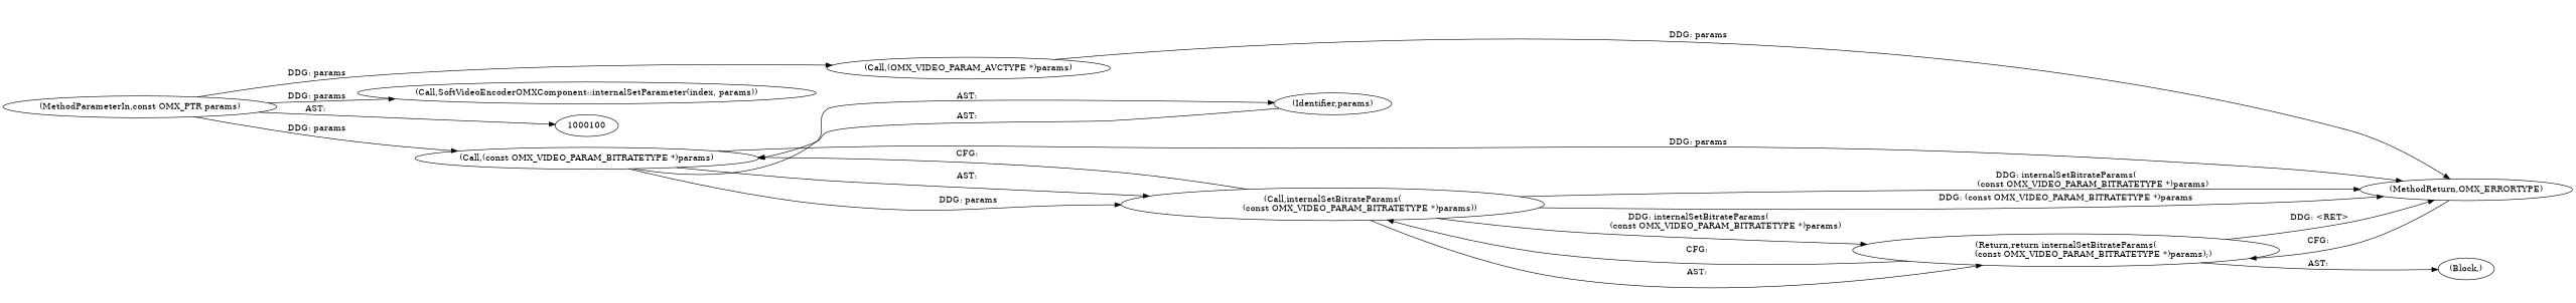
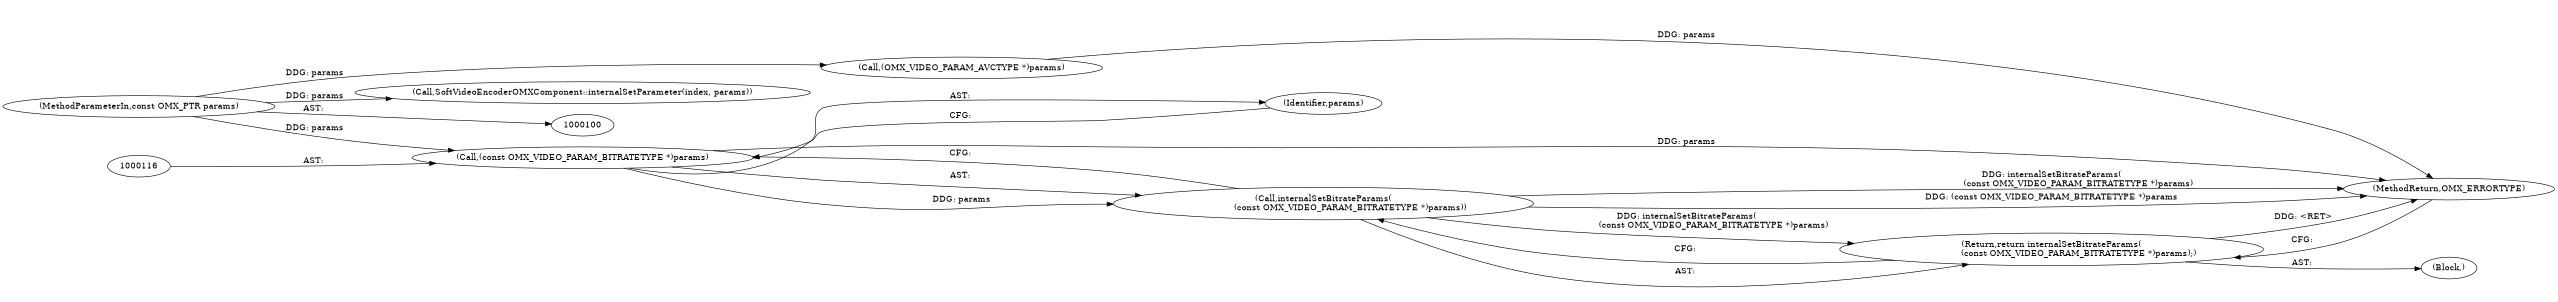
  digraph {
    rankdir=LR
    n1 [label="(Call,(const OMX_VIDEO_PARAM_BITRATETYPE *)params)"]
    n2 [label="(Call,internalSetBitrateParams(\n                    (const OMX_VIDEO_PARAM_BITRATETYPE *)params))"]
    n3 [label="(MethodReturn,OMX_ERRORTYPE)"]
    n4 [label="(Identifier,params)"]
    n5 [label="(Return,return internalSetBitrateParams(\n                    (const OMX_VIDEO_PARAM_BITRATETYPE *)params);)"]
    n6 [label="(MethodParameterIn,const OMX_PTR params)"]
    n7 [label="(Call,SoftVideoEncoderOMXComponent::internalSetParameter(index, params))"]
    n8 [label="(Call,(OMX_VIDEO_PARAM_AVCTYPE *)params)"]
    1000100
    n10 [label="(Block,)"]
+   1000116
    n1 -> n2 [label="AST: "]
    n1 -> n2 [label="DDG: params"]
    n1 -> n3 [label="DDG: params"]
    n1 -> n4 [label="AST: "]
    n2 -> n1 [label="CFG: "]
    n2 -> n3 [label="DDG: internalSetBitrateParams(\n                    (const OMX_VIDEO_PARAM_BITRATETYPE *)params)"]
    n2 -> n3 [label="DDG: (const OMX_VIDEO_PARAM_BITRATETYPE *)params"]
    n2 -> n5 [label="AST: "]
    n2 -> n5 [label="DDG: internalSetBitrateParams(\n                    (const OMX_VIDEO_PARAM_BITRATETYPE *)params)"]
    n3 -> n5 [label="CFG: "]
-   n4 -> n1 [label="AST: "]
+   n4 -> n1 [label="CFG: "]
    n5 -> n2 [label="CFG: "]
    n5 -> n3 [label="DDG: <RET>"]
    n5 -> n10 [label="AST: "]
    n6 -> n1 [label="DDG: params"]
    n6 -> n7 [label="DDG: params"]
    n6 -> n8 [label="DDG: params"]
    n6 -> 1000100 [label="AST: "]
    n8 -> n3 [label="DDG: params"]
+   1000116 -> n1 [label="AST: "]
  }
